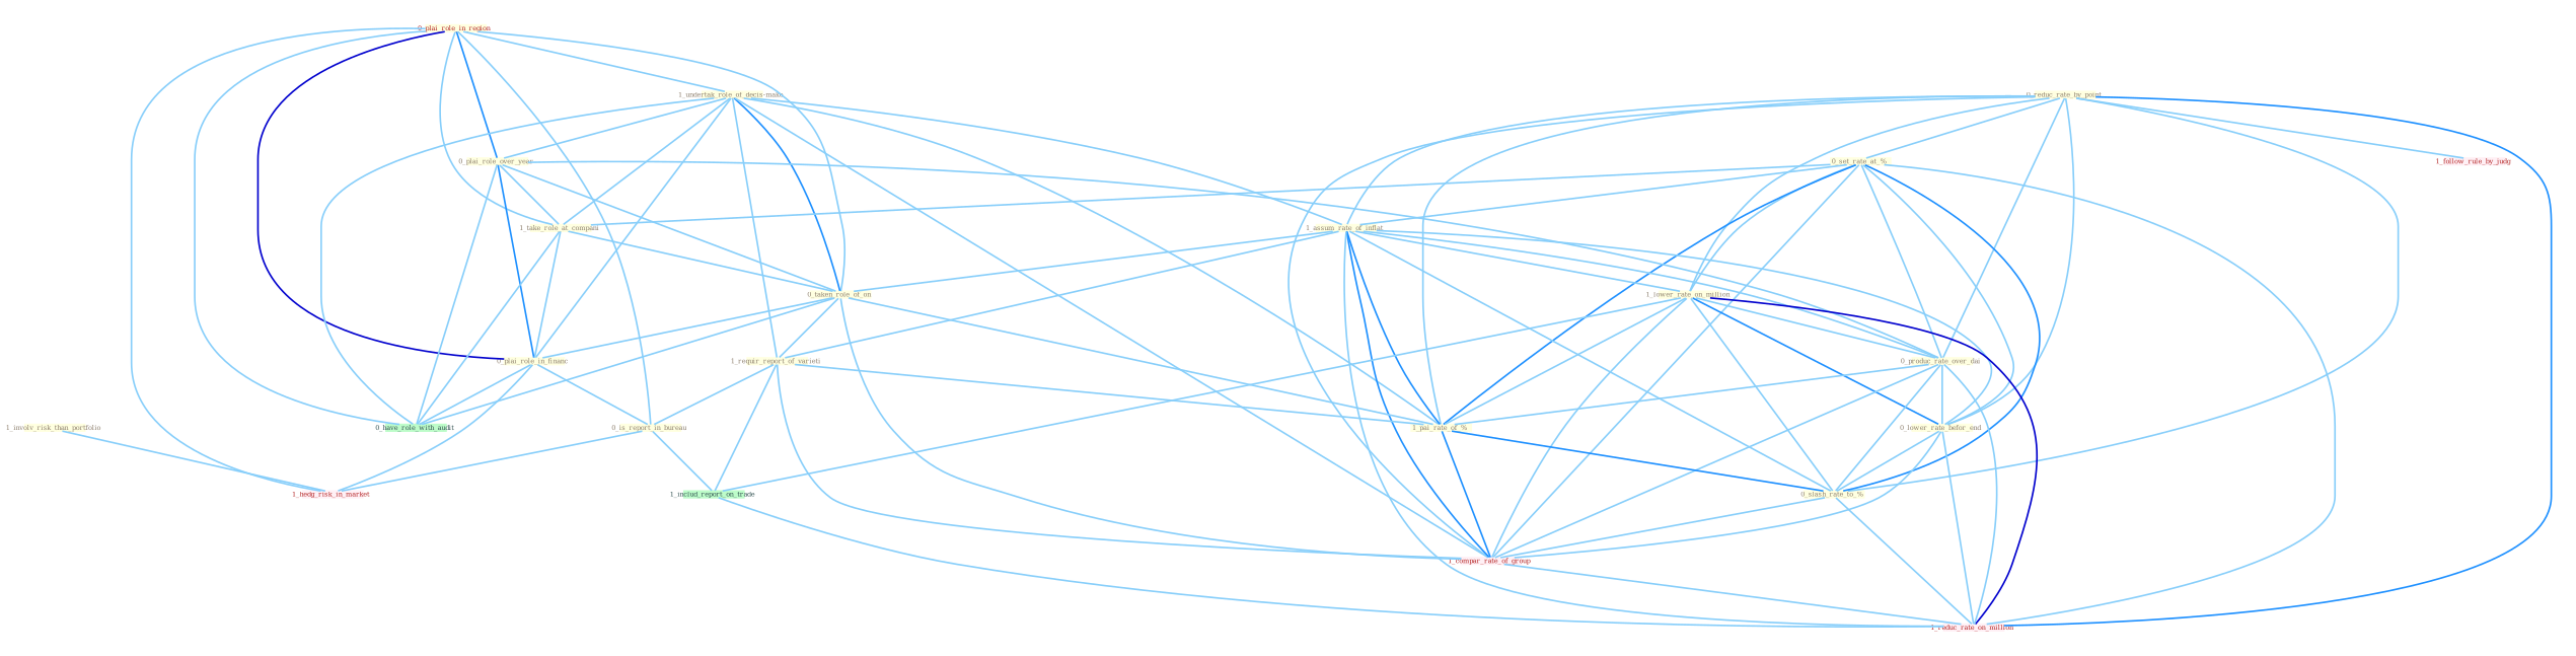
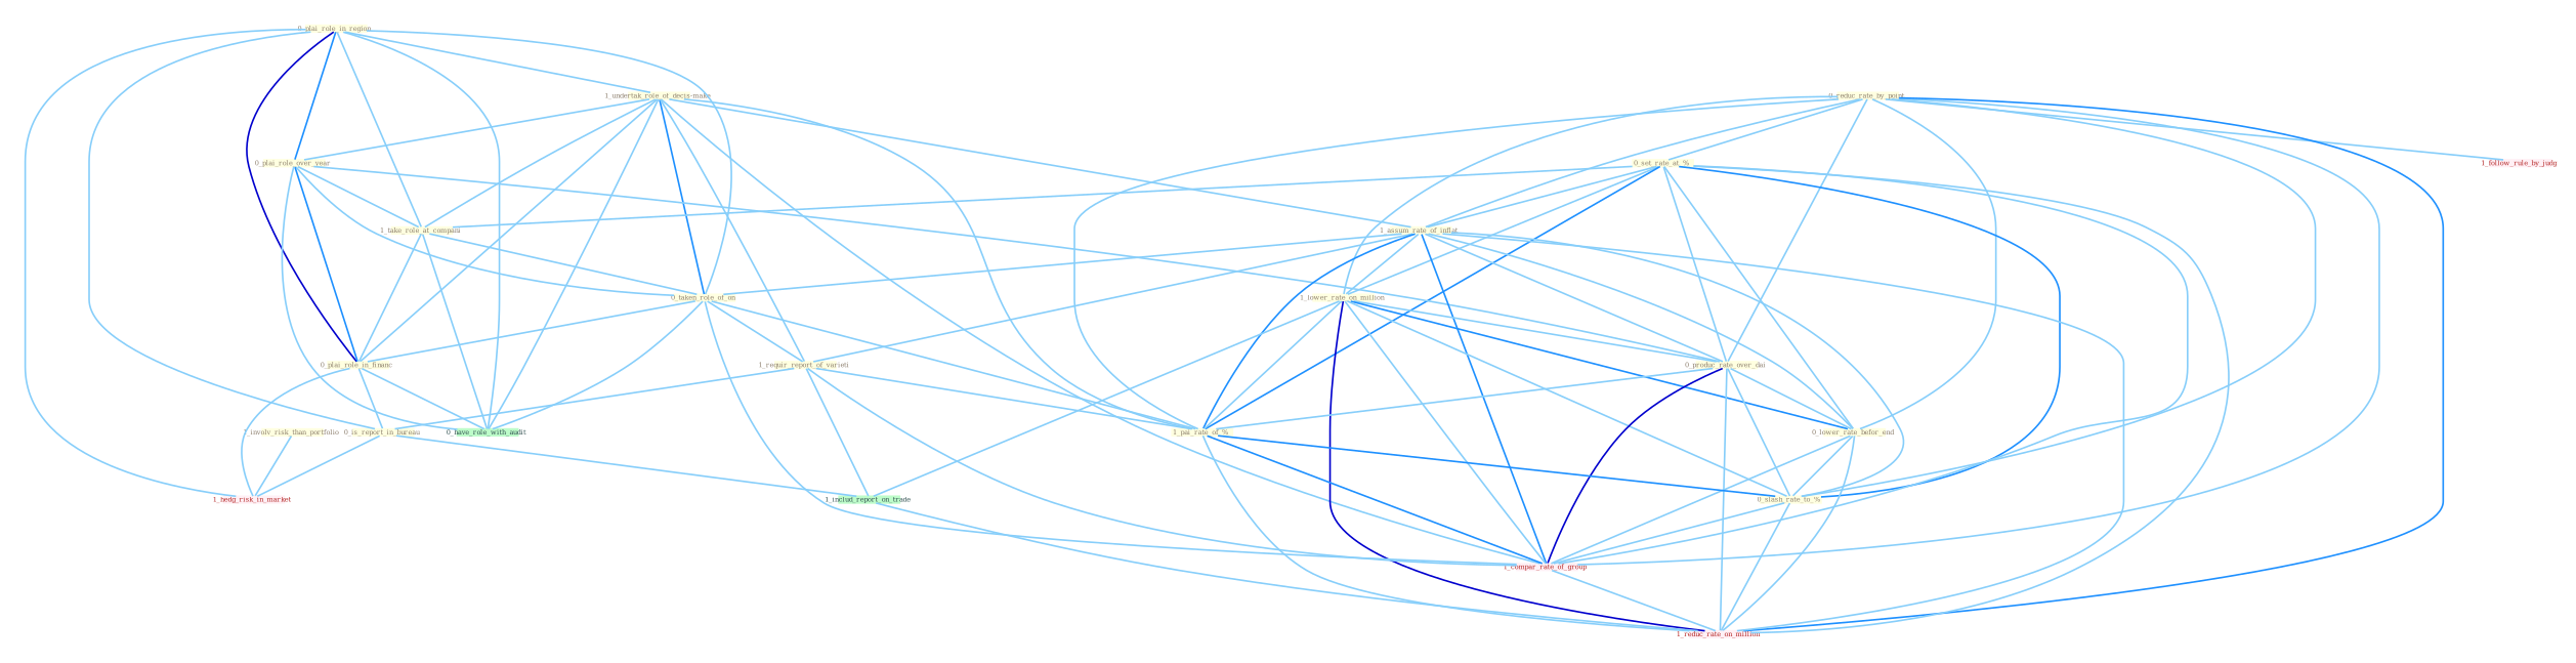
  graph {
    node [color="#ffffe0" fixedsize=true fontcolor="#8b7d6b" fontsize=4 shape=polygon style=filled]
    edge [color="#87cefa" w=1]
-   "0_plai_role_in_region " [fontcolor="#b22222" height=.06 width=.5]
+   "0_plai_role_in_region " [height=.06 width=.5]
    "0_reduc_rate_by_point " [height=.06 width=.5]
    "1_involv_risk_than_portfolio " [height=.06 width=.5]
    "1_undertak_role_of_decis-make " [height=.06 width=.5]
    "0_set_rate_at_% " [height=.06 width=.5]
    "0_plai_role_over_year " [height=.06 width=.5]
    "1_assum_rate_of_inflat " [height=.06 width=.5]
    "1_lower_rate_on_million " [height=.06 width=.5]
    "0_produc_rate_over_dai " [height=.06 width=.5]
    "1_take_role_at_compani " [height=.06 width=.5]
    "0_taken_role_of_on " [height=.06 width=.5]
    "0_lower_rate_befor_end " [height=.06 width=.5]
    "1_requir_report_of_varieti " [height=.06 width=.5]
    "0_plai_role_in_financ " [height=.06 width=.5]
    "1_pai_rate_of_% " [height=.06 width=.5]
    "0_is_report_in_bureau " [height=.06 width=.5]
    "0_slash_rate_to_% " [height=.06 width=.5]
    "1_compar_rate_of_group " [color="#fff0f5" fontcolor="#b22222" height=.06 width=.5]
    "1_follow_rule_by_judg " [color="#fff0f5" fontcolor="#b22222" height=.06 width=.5]
    "1_hedg_risk_in_market " [color="#fff0f5" fontcolor="#b22222" height=.06 width=.5]
    "1_reduc_rate_on_million " [color="#fff0f5" fontcolor="#b22222" height=.06 width=.5]
    "0_have_role_with_audit " [color="#BDFCC9" fontcolor="#2f4f4f" height=.06 width=.5]
    "1_includ_report_on_trade " [color="#BDFCC9" fontcolor="#2f4f4f" height=.06 width=.5]
    subgraph sub_1 {
      "0_plai_role_in_region "
      "0_reduc_rate_by_point "
      "1_involv_risk_than_portfolio "
      "1_undertak_role_of_decis-make "
      "0_set_rate_at_% "
      "0_plai_role_over_year "
      "1_assum_rate_of_inflat "
      "1_lower_rate_on_million "
      "0_produc_rate_over_dai "
      "1_take_role_at_compani "
      "0_taken_role_of_on "
      "0_lower_rate_befor_end "
      "1_requir_report_of_varieti "
      "0_plai_role_in_financ "
      "1_pai_rate_of_% "
      "0_is_report_in_bureau "
      "0_slash_rate_to_% "
    }
    subgraph sub_2 {
      "1_compar_rate_of_group "
      "1_follow_rule_by_judg "
      "1_hedg_risk_in_market "
      "1_reduc_rate_on_million "
    }
    "0_plai_role_in_region " -- "1_undertak_role_of_decis-make "
    "0_plai_role_in_region " -- "0_plai_role_over_year " [color="#1e90ff" w=2]
    "0_plai_role_in_region " -- "1_take_role_at_compani "
    "0_plai_role_in_region " -- "0_taken_role_of_on "
    "0_plai_role_in_region " -- "0_plai_role_in_financ " [color="#0000cd" w=3]
    "0_plai_role_in_region " -- "0_is_report_in_bureau "
    "0_plai_role_in_region " -- "1_hedg_risk_in_market "
    "0_plai_role_in_region " -- "0_have_role_with_audit "
    "0_reduc_rate_by_point " -- "0_set_rate_at_% "
    "0_reduc_rate_by_point " -- "1_assum_rate_of_inflat "
    "0_reduc_rate_by_point " -- "1_lower_rate_on_million "
    "0_reduc_rate_by_point " -- "0_produc_rate_over_dai "
    "0_reduc_rate_by_point " -- "0_lower_rate_befor_end "
    "0_reduc_rate_by_point " -- "1_pai_rate_of_% "
    "0_reduc_rate_by_point " -- "0_slash_rate_to_% "
    "0_reduc_rate_by_point " -- "1_compar_rate_of_group "
    "0_reduc_rate_by_point " -- "1_follow_rule_by_judg "
    "0_reduc_rate_by_point " -- "1_reduc_rate_on_million " [color="#1e90ff" w=2]
    "1_involv_risk_than_portfolio " -- "1_hedg_risk_in_market "
    "1_undertak_role_of_decis-make " -- "0_plai_role_over_year "
    "1_undertak_role_of_decis-make " -- "1_assum_rate_of_inflat "
    "1_undertak_role_of_decis-make " -- "1_take_role_at_compani "
    "1_undertak_role_of_decis-make " -- "0_taken_role_of_on " [color="#1e90ff" w=2]
    "1_undertak_role_of_decis-make " -- "1_requir_report_of_varieti "
    "1_undertak_role_of_decis-make " -- "0_plai_role_in_financ "
    "1_undertak_role_of_decis-make " -- "1_pai_rate_of_% "
    "1_undertak_role_of_decis-make " -- "1_compar_rate_of_group "
    "1_undertak_role_of_decis-make " -- "0_have_role_with_audit "
    "0_set_rate_at_% " -- "1_assum_rate_of_inflat "
    "0_set_rate_at_% " -- "1_lower_rate_on_million "
    "0_set_rate_at_% " -- "0_produc_rate_over_dai "
    "0_set_rate_at_% " -- "1_take_role_at_compani "
    "0_set_rate_at_% " -- "0_lower_rate_befor_end "
    "0_set_rate_at_% " -- "1_pai_rate_of_% " [color="#1e90ff" w=2]
    "0_set_rate_at_% " -- "0_slash_rate_to_% " [color="#1e90ff" w=2]
    "0_set_rate_at_% " -- "1_compar_rate_of_group "
    "0_set_rate_at_% " -- "1_reduc_rate_on_million "
    "0_plai_role_over_year " -- "0_produc_rate_over_dai "
    "0_plai_role_over_year " -- "1_take_role_at_compani "
    "0_plai_role_over_year " -- "0_taken_role_of_on "
    "0_plai_role_over_year " -- "0_plai_role_in_financ " [color="#1e90ff" w=2]
    "0_plai_role_over_year " -- "0_have_role_with_audit "
    "1_assum_rate_of_inflat " -- "1_lower_rate_on_million "
    "1_assum_rate_of_inflat " -- "0_produc_rate_over_dai "
    "1_assum_rate_of_inflat " -- "0_taken_role_of_on "
    "1_assum_rate_of_inflat " -- "0_lower_rate_befor_end "
    "1_assum_rate_of_inflat " -- "1_requir_report_of_varieti "
    "1_assum_rate_of_inflat " -- "1_pai_rate_of_% " [color="#1e90ff" w=2]
    "1_assum_rate_of_inflat " -- "0_slash_rate_to_% "
    "1_assum_rate_of_inflat " -- "1_compar_rate_of_group " [color="#1e90ff" w=2]
    "1_assum_rate_of_inflat " -- "1_reduc_rate_on_million "
    "1_lower_rate_on_million " -- "0_produc_rate_over_dai "
    "1_lower_rate_on_million " -- "0_lower_rate_befor_end " [color="#1e90ff" w=2]
    "1_lower_rate_on_million " -- "1_pai_rate_of_% "
    "1_lower_rate_on_million " -- "0_slash_rate_to_% "
    "1_lower_rate_on_million " -- "1_compar_rate_of_group "
    "1_lower_rate_on_million " -- "1_reduc_rate_on_million " [color="#0000cd" w=3]
    "1_lower_rate_on_million " -- "1_includ_report_on_trade "
    "0_produc_rate_over_dai " -- "0_lower_rate_befor_end "
    "0_produc_rate_over_dai " -- "1_pai_rate_of_% "
    "0_produc_rate_over_dai " -- "0_slash_rate_to_% "
-   "0_produc_rate_over_dai " -- "1_compar_rate_of_group "
+   "0_produc_rate_over_dai " -- "1_compar_rate_of_group " [color="#0000cd"]
    "0_produc_rate_over_dai " -- "1_reduc_rate_on_million "
    "1_take_role_at_compani " -- "0_taken_role_of_on "
    "1_take_role_at_compani " -- "0_plai_role_in_financ "
    "1_take_role_at_compani " -- "0_have_role_with_audit "
    "0_taken_role_of_on " -- "1_requir_report_of_varieti "
    "0_taken_role_of_on " -- "0_plai_role_in_financ "
    "0_taken_role_of_on " -- "1_pai_rate_of_% "
    "0_taken_role_of_on " -- "1_compar_rate_of_group "
    "0_taken_role_of_on " -- "0_have_role_with_audit "
    "0_lower_rate_befor_end " -- "0_slash_rate_to_% "
    "0_lower_rate_befor_end " -- "1_compar_rate_of_group "
    "0_lower_rate_befor_end " -- "1_reduc_rate_on_million "
    "1_requir_report_of_varieti " -- "1_pai_rate_of_% "
    "1_requir_report_of_varieti " -- "0_is_report_in_bureau "
    "1_requir_report_of_varieti " -- "1_compar_rate_of_group "
    "1_requir_report_of_varieti " -- "1_includ_report_on_trade "
    "0_plai_role_in_financ " -- "0_is_report_in_bureau "
    "0_plai_role_in_financ " -- "1_hedg_risk_in_market "
    "0_plai_role_in_financ " -- "0_have_role_with_audit "
    "1_pai_rate_of_% " -- "0_slash_rate_to_% " [color="#1e90ff" w=2]
    "1_pai_rate_of_% " -- "1_compar_rate_of_group " [color="#1e90ff" w=2]
+   "1_pai_rate_of_% " -- "1_reduc_rate_on_million "
    "0_is_report_in_bureau " -- "1_hedg_risk_in_market "
    "0_is_report_in_bureau " -- "1_includ_report_on_trade "
    "0_slash_rate_to_% " -- "1_compar_rate_of_group "
    "0_slash_rate_to_% " -- "1_reduc_rate_on_million "
    "1_compar_rate_of_group " -- "1_reduc_rate_on_million "
    "1_includ_report_on_trade " -- "1_reduc_rate_on_million "
  }
